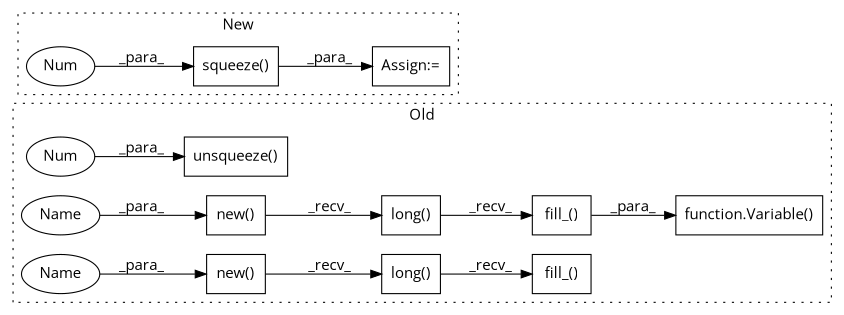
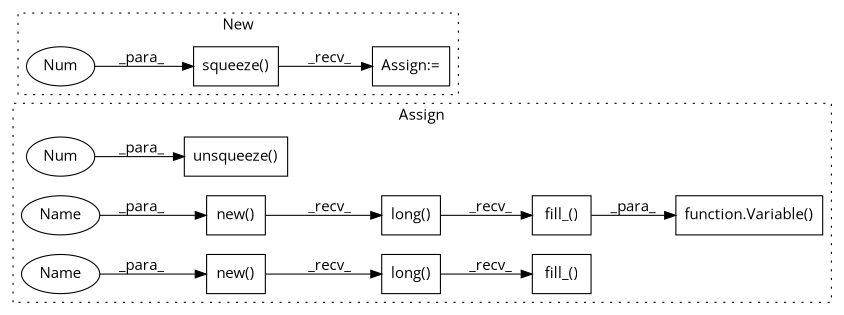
  digraph {
    fontname="Open Sans"
    rankdir=LR
    node [a=75 fontname="Open Sans" l=1 shape=box]
    edge [fontname="Open Sans"]
    n1 [l="34,1" label="new()" s="6831,6872"]
    n2 [l="30,16" label="function.Variable()" s="7257,7395"]
    n3 [l="165,1" label="unsqueeze()" s="7257,7423"]
    n4 [a=76 label=Num s=7422 shape=ellipse]
    n5 [l="17,1" label="new()" s="6704,6725"]
    n6 [l="49,1" label="fill_()" s="6704,6785"]
    n7 [l=29 label="long()" s=6704]
    n8 [l="76,1" label="fill_()" s="7287,7394"]
    n9 [l=44 label="long()" s=7287]
    n10 [a=87 label=Name s=6865 shape=ellipse]
    n11 [a=87 label=Name s=6721 shape=ellipse]
    n12 [l="14,1" label="squeeze()" s="8490,8505"]
    n13 [a=76 label=Num s=8504 shape=ellipse]
    n14 [a=68 l=3 label="Assign:=" s=8487]
    subgraph cluster_1 {
-     label=Old
+     label=Assign
      style=dotted
      n1
      n2
      n3
      n4
      n5
      n6
      n7
      n8
      n9
      n10
      n11
    }
    subgraph cluster_2 {
      label=New
      style=dotted
      n12
      n13
      n14
    }
    n1 -> n9 [label=_recv_]
    n4 -> n3 [label=_para_]
    n5 -> n7 [label=_recv_]
    n7 -> n6 [label=_recv_]
    n8 -> n2 [label=_para_]
    n9 -> n8 [label=_recv_]
    n10 -> n1 [label=_para_]
    n11 -> n5 [label=_para_]
-   n12 -> n14 [label=_para_]
+   n12 -> n14 [label=_recv_]
    n13 -> n12 [label=_para_]
  }
